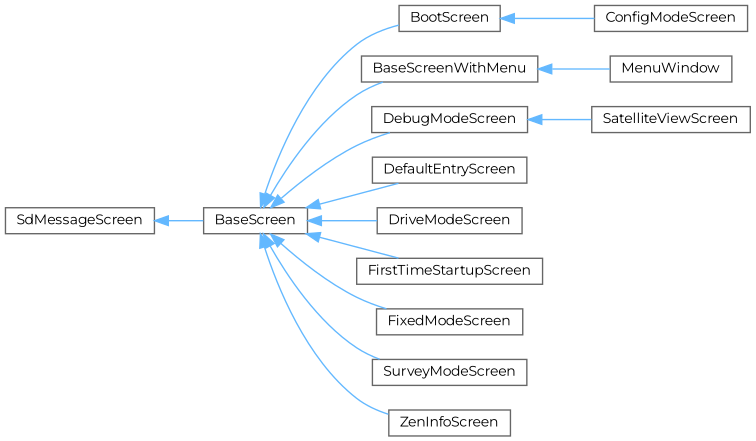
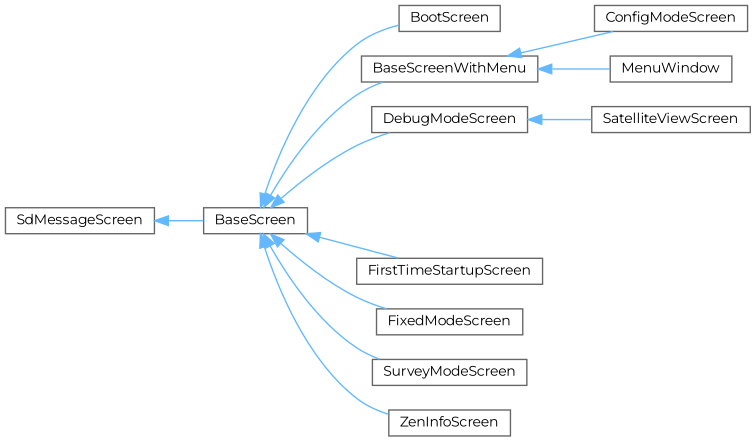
  digraph {
    fontname=Montserrat
    rankdir=LR
    node [color=grey40 fillcolor=white fontname=Montserrat fontsize=10 shape=box style=filled]
    edge [color=steelblue1 dir=back fontname=Montserrat fontsize=10 labelfontname=Helvetica labelfontsize=10 style=solid]
    n1 [height=0.2 label=BaseScreen width=0.4]
    n2 [height=0.2 label=BaseScreenWithMenu width=0.4]
    n3 [height=0.2 label=BootScreen width=0.4]
    n4 [height=0.2 label=DebugModeScreen width=0.4]
-   n5 [height=0.2 label=DefaultEntryScreen width=0.4]
-   n6 [height=0.2 label=DriveModeScreen width=0.4]
    n7 [height=0.2 label=FirstTimeStartupScreen width=0.4]
    n8 [height=0.2 label=FixedModeScreen width=0.4]
    n9 [height=0.2 label=SurveyModeScreen width=0.4]
    n10 [height=0.2 label=ZenInfoScreen width=0.4]
    n11 [height=0.2 label=ConfigModeScreen width=0.4]
    n12 [height=0.2 label=MenuWindow width=0.4]
    n13 [height=0.2 label=SatelliteViewScreen width=0.4]
    n14 [height=0.2 label=SdMessageScreen width=0.4]
    n1 -> n2
    n1 -> n3
    n1 -> n4
-   n1 -> n5
-   n1 -> n6
    n1 -> n7
    n1 -> n8
    n1 -> n9
    n1 -> n10
-   n3 -> n11
+   n2 -> n11
    n2 -> n12
    n4 -> n13
    n14 -> n1
  }
